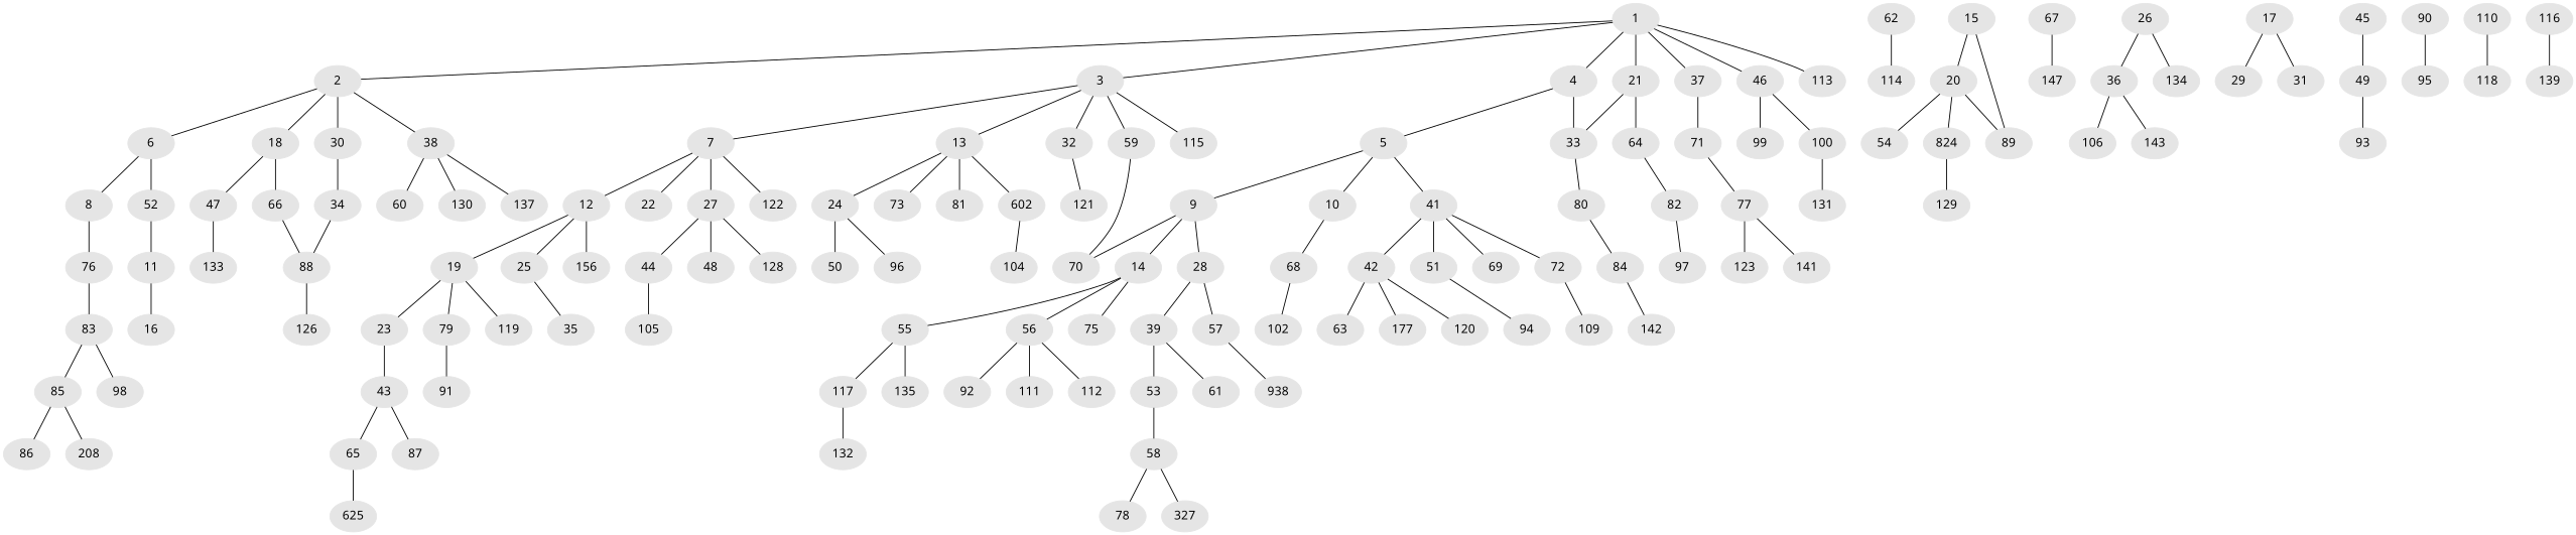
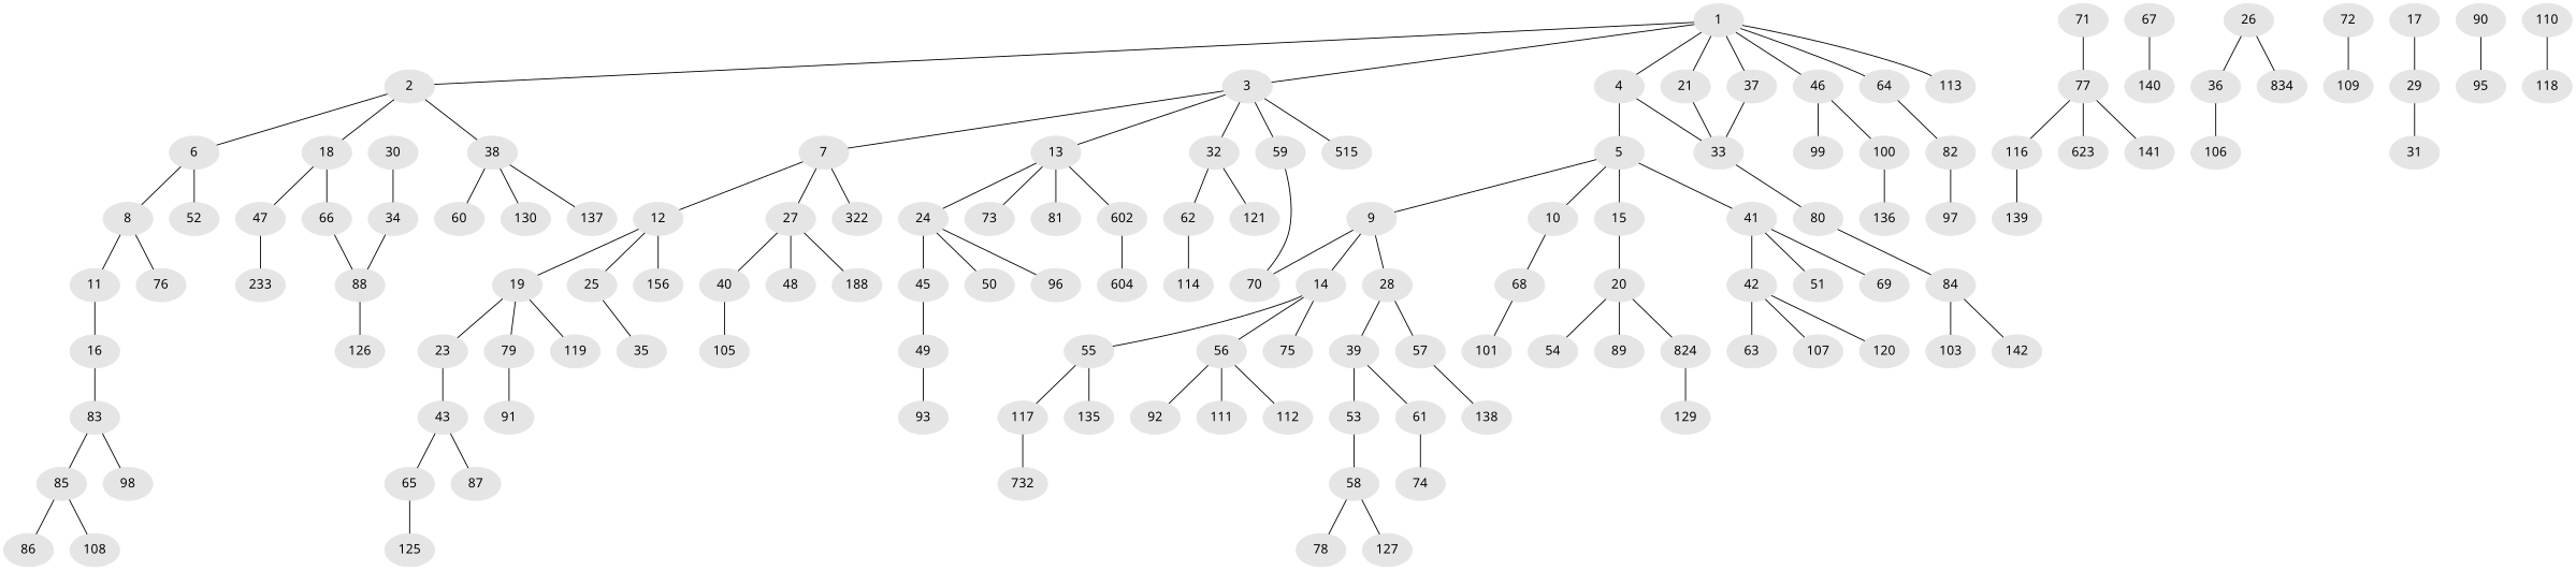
  graph {
    fontname="Noto Sans"
    node [color=gray90 fontname="Noto Sans" style=filled]
    edge [fontname="Noto Sans"]
    1
    2
    3
    4
    21
    37
    46
    64
    113
    6
    18
    30
    38
    7
    13
    32
    59
-   115
+   115 [label=515]
    5
    33
    71
    99
    100
    82
    8
    52
    47
    66
    34
    60
    130
    137
    12
-   22
    27
-   122
+   122 [label=322]
    24
    73
    81
    n40 [label=602]
    62
    121
    70
    9
    10
    15
    41
    67
-   140 [label=147]
+   140
    14
    28
    68
    20
    26
    36
-   134
+   134 [label=834]
    42
    51
    69
    72
    11
    76
    19
    25
    n65 [label=156]
-   40 [label=44]
+   40
    48
-   128
+   128 [label=188]
    16
    55
    56
    75
    17
    29
    39
    57
-   101 [label=102]
+   101
    83
    23
    79
    119
    35
    45
    50
    96
-   104
+   104 [label=604]
    117
    135
    92
    111
    112
    54
    89
    n94 [label=824]
    85
    98
    31
-   133
+   133 [label=233]
    88
    43
    91
    129
    80
    65
    87
    49
    106
-   143
    90
    95
    105
    53
    61
-   138 [label=938]
+   138
    114
    84
    110
    118
    77
    58
+   74
    63
-   107 [label=177]
+   107
    120
-   94
    109
-   125 [label=625]
+   125
    93
-   131
+   131 [label=136]
    78
-   127 [label=327]
-   132
+   127
+   132 [label=732]
    97
    126
    116
-   123
+   123 [label=623]
    141
    139
+   103
    142
    86
-   108 [label=208]
+   108
    1 -- 2
    1 -- 3
    1 -- 4
    1 -- 21
    1 -- 37
    1 -- 46
-   21 -- 64
+   1 -- 64
    1 -- 113
    2 -- 6
    2 -- 18
-   2 -- 30
    2 -- 38
    3 -- 7
    3 -- 13
    3 -- 32
    3 -- 59
    3 -- 115
    4 -- 5
    4 -- 33
    21 -- 33
-   37 -- 71
+   37 -- 33
    46 -- 99
    46 -- 100
    64 -- 82
    6 -- 8
    6 -- 52
    18 -- 47
    18 -- 66
    30 -- 34
    38 -- 60
    38 -- 130
    38 -- 137
    7 -- 12
-   7 -- 22
    7 -- 27
    7 -- 122
    13 -- 24
    13 -- 73
    13 -- 81
    13 -- n40
+   32 -- 62
    32 -- 121
    59 -- 70
    5 -- 9
    5 -- 10
-   89 -- 15
+   5 -- 15
    5 -- 41
    33 -- 80
    71 -- 77
    100 -- 131
    82 -- 97
-   52 -- 11
+   8 -- 11
    8 -- 76
    47 -- 133
    66 -- 88
    34 -- 88
    12 -- 19
    12 -- 25
    12 -- n65
    27 -- 40
    27 -- 48
    27 -- 128
+   24 -- 45
    24 -- 50
    24 -- 96
    n40 -- 104
    62 -- 114
    9 -- 70
    9 -- 14
    9 -- 28
    10 -- 68
    15 -- 20
    41 -- 42
    41 -- 51
    41 -- 69
-   41 -- 72
    67 -- 140
    14 -- 55
    14 -- 56
    14 -- 75
    28 -- 39
    28 -- 57
    68 -- 101
    20 -- 54
    20 -- 89
    20 -- n94
    26 -- 36
    26 -- 134
    36 -- 106
-   36 -- 143
    42 -- 63
    42 -- 107
    42 -- 120
-   51 -- 94
    72 -- 109
    11 -- 16
    19 -- 23
    19 -- 79
    19 -- 119
    25 -- 35
    40 -- 105
-   76 -- 83
+   16 -- 83
    55 -- 117
    55 -- 135
    56 -- 92
    56 -- 111
    56 -- 112
    17 -- 29
-   17 -- 31
+   29 -- 31
    39 -- 53
    39 -- 61
    57 -- 138
    83 -- 85
    83 -- 98
    23 -- 43
    79 -- 91
    45 -- 49
    117 -- 132
    n94 -- 129
    85 -- 86
    85 -- 108
    88 -- 126
    43 -- 65
    43 -- 87
    80 -- 84
    65 -- 125
    49 -- 93
    90 -- 95
    53 -- 58
+   61 -- 74
+   84 -- 103
    84 -- 142
    110 -- 118
+   77 -- 116
    77 -- 123
    77 -- 141
    58 -- 78
    58 -- 127
    116 -- 139
  }
